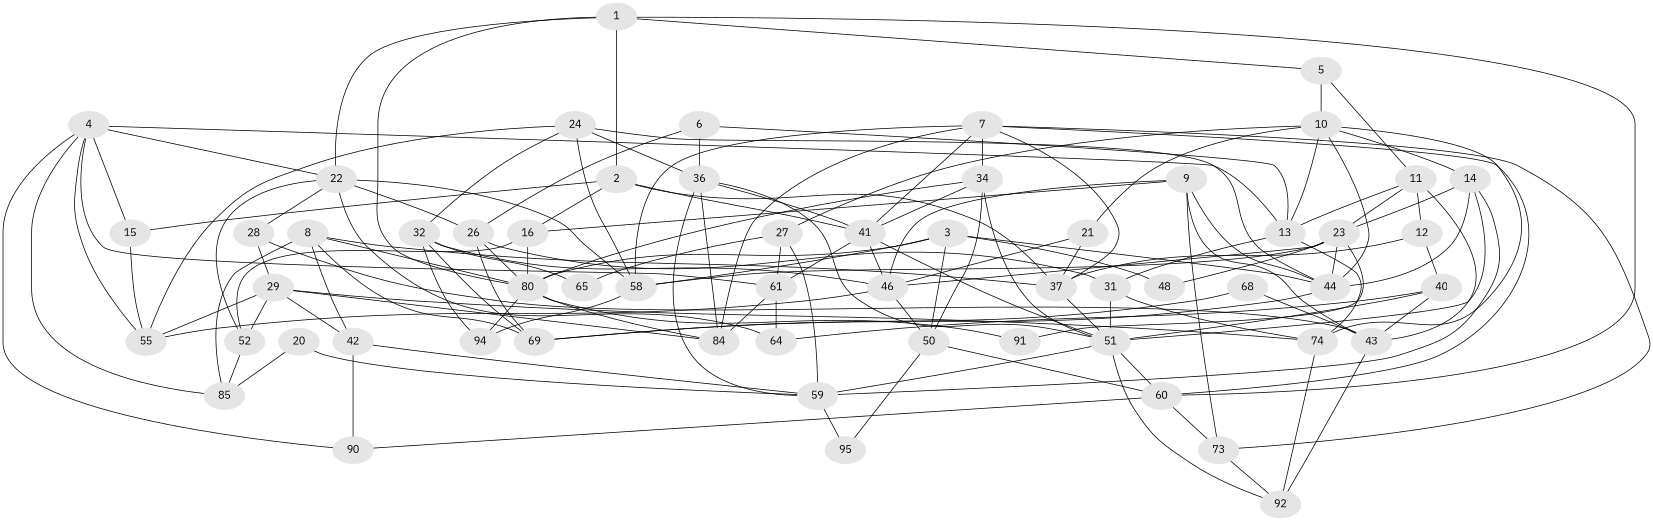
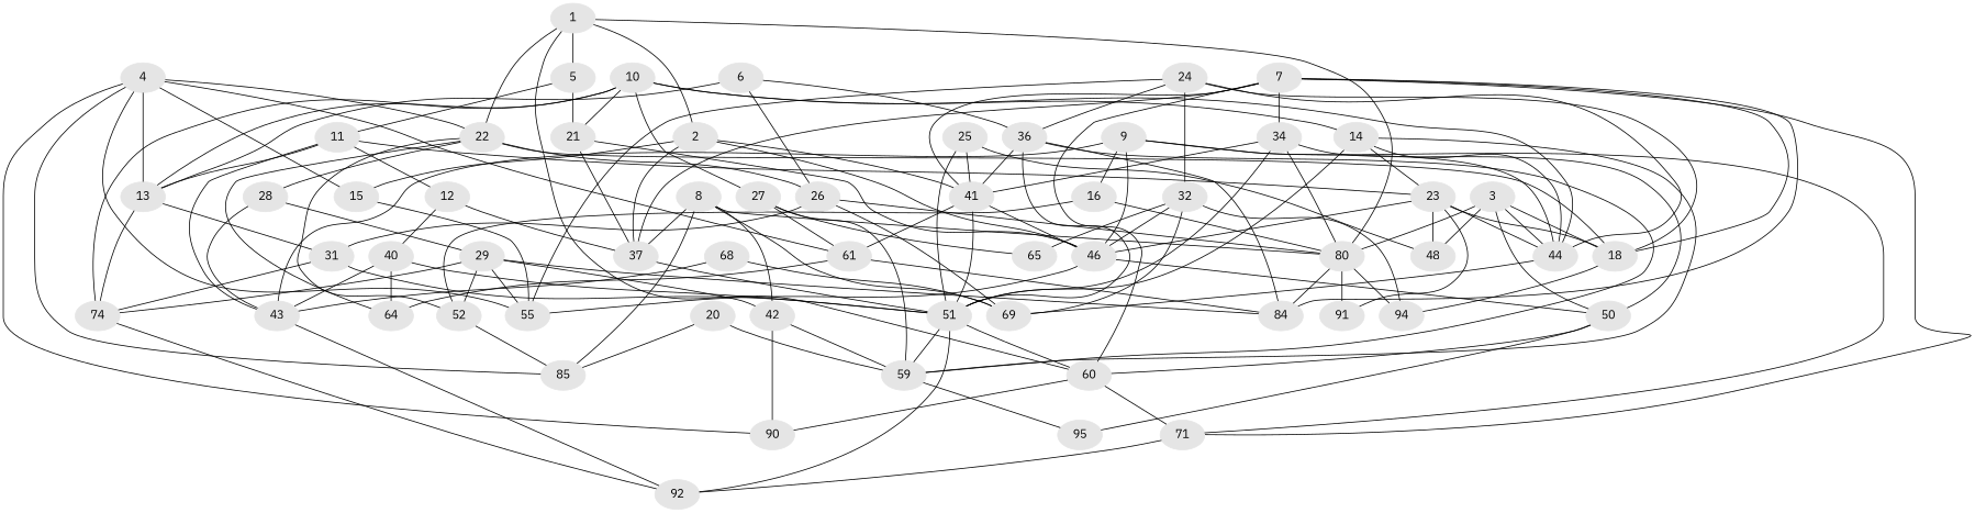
  graph {
    fontname="IBM Plex Sans"
    node [color=gray90 fontname="IBM Plex Sans" style=filled]
    edge [fontname="IBM Plex Sans"]
    1 [super="+63"]
    2 [super="+89"]
    5
    22 [super="+78"]
    60 [super="+82"]
    80 [super="+96"]
    15
    37 [super="+62"]
    41
    46 [super="+87"]
    11 [super="+47"]
    21 [super="+57"]
-   58 [super="+66"]
+   58 [super="+66" label=18]
    26
    52
    28
    64 [super="+76"]
    90
-   73
+   73 [label=71]
    84 [super="+99"]
    91
    94
    55
    51 [super="+100"]
    61
    50 [super="+93"]
    44 [super="+67"]
    69 [super="+71"]
    3
    48 [super="+70"]
    95
    4 [super="+19"]
    13 [super="+72"]
    85
    74
    31 [super="+35"]
    43
    12 [super="+18"]
    23 [super="+45"]
    6 [super="+30"]
    36
    59 [super="+79"]
    7 [super="+81"]
    34 [super="+88"]
    92 [super="+98"]
    8 [super="+54"]
    42 [super="+86"]
    9 [super="+68"]
    16 [super="+77"]
    10 [super="+53"]
    14
    27 [super="+33"]
    65
    40
    20
    29 [super="+97"]
    24 [super="+75"]
    32 [super="+56"]
+   25 [super="+83"]
    n60 [label=68]
    1 -- 2
    1 -- 5
    1 -- 22
    1 -- 60
    1 -- 80
    2 -- 15
    2 -- 37
    2 -- 41
-   2 -- 16
+   2 -- 46
    5 -- 11
-   5 -- 10
+   5 -- 21
    22 -- 58
    22 -- 26
    22 -- 52
    22 -- 28
    22 -- 64
    60 -- 90
    60 -- 73
    80 -- 84 [weight=2]
    80 -- 91
    80 -- 94
    15 -- 55
    37 -- 51
    41 -- 46
    41 -- 51
    41 -- 61
    46 -- 55
    46 -- 50
    11 -- 13 [weight=2]
    11 -- 43
    11 -- 12
    11 -- 23
    21 -- 37
    21 -- 46
    58 -- 94
    26 -- 80
    26 -- 69
    26 -- 31
    52 -- 85
    28 -- 43
    28 -- 29
    73 -- 92
    51 -- 60
    51 -- 59
    51 -- 92
    61 -- 64
    61 -- 84
    50 -- 60
    50 -- 95
    44 -- 69
    3 -- 80
    3 -- 58
    3 -- 50
    3 -- 44
    3 -- 48
    4 -- 22
    4 -- 15
    4 -- 90
    4 -- 55
    4 -- 61
    4 -- 13
    4 -- 85
    13 -- 74
    13 -- 31
    74 -- 92
    31 -- 51
    31 -- 74
    43 -- 92
    12 -- 37 [weight=2]
    12 -- 40
    23 -- 46
    23 -- 58 [weight=2]
    23 -- 91
    23 -- 44
    23 -- 48 [weight=2]
    6 -- 26
    6 -- 13
    6 -- 36
    36 -- 41
    36 -- 84
    36 -- 51
    36 -- 59
    59 -- 95
    7 -- 60
    7 -- 37
    7 -- 41
    7 -- 58
    7 -- 73
    7 -- 84
    7 -- 34
    34 -- 80
    34 -- 41
    34 -- 51
    34 -- 50
    8 -- 80
    8 -- 37
    8 -- 69
    8 -- 85
    8 -- 42
    42 -- 90
    42 -- 59
    9 -- 46
    9 -- 73
    9 -- 44
    9 -- 43
    9 -- 16 [weight=2]
    16 -- 80
    16 -- 52
    10 -- 21
    10 -- 44
    10 -- 13 [weight=2]
    10 -- 74
    10 -- 14
    10 -- 27
    14 -- 51
    14 -- 44
    14 -- 23
    14 -- 59
    27 -- 61
    27 -- 59
    27 -- 65
    40 -- 64
    40 -- 51 [weight=2]
    40 -- 43
    20 -- 85
    20 -- 59
    29 -- 52
    29 -- 84
    29 -- 55
    29 -- 74
    29 -- 42
    24 -- 58
    24 -- 55
    24 -- 44
    24 -- 36
    24 -- 32
    32 -- 46
    32 -- 94
    32 -- 69
    32 -- 65
+   25 -- 41
+   25 -- 51
+   25 -- 48
    n60 -- 69
    n60 -- 43
  }
